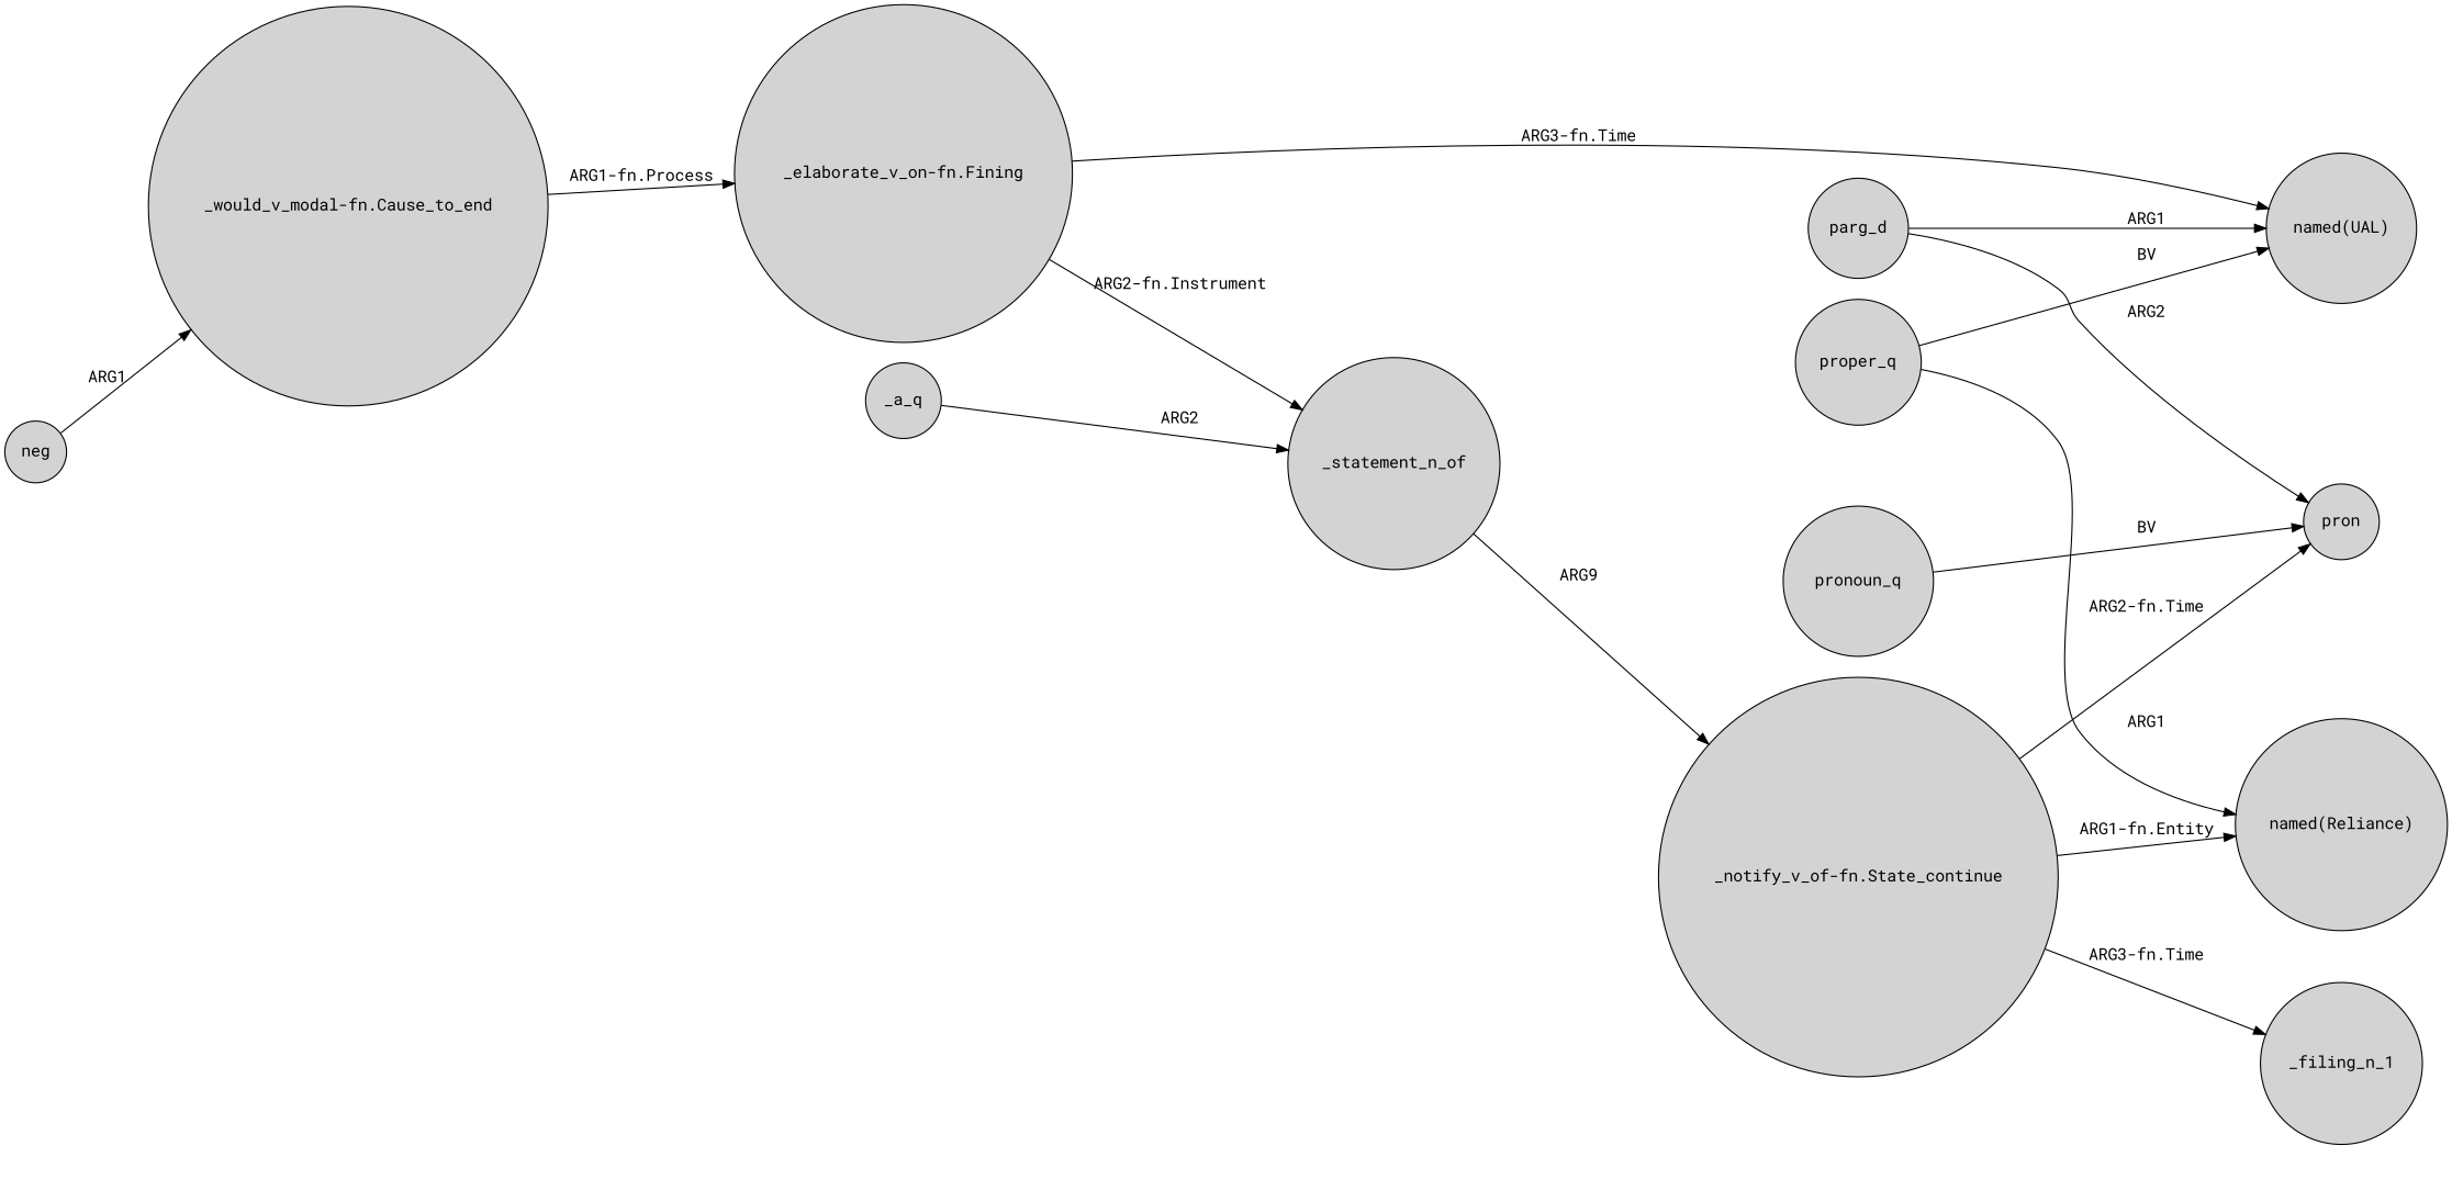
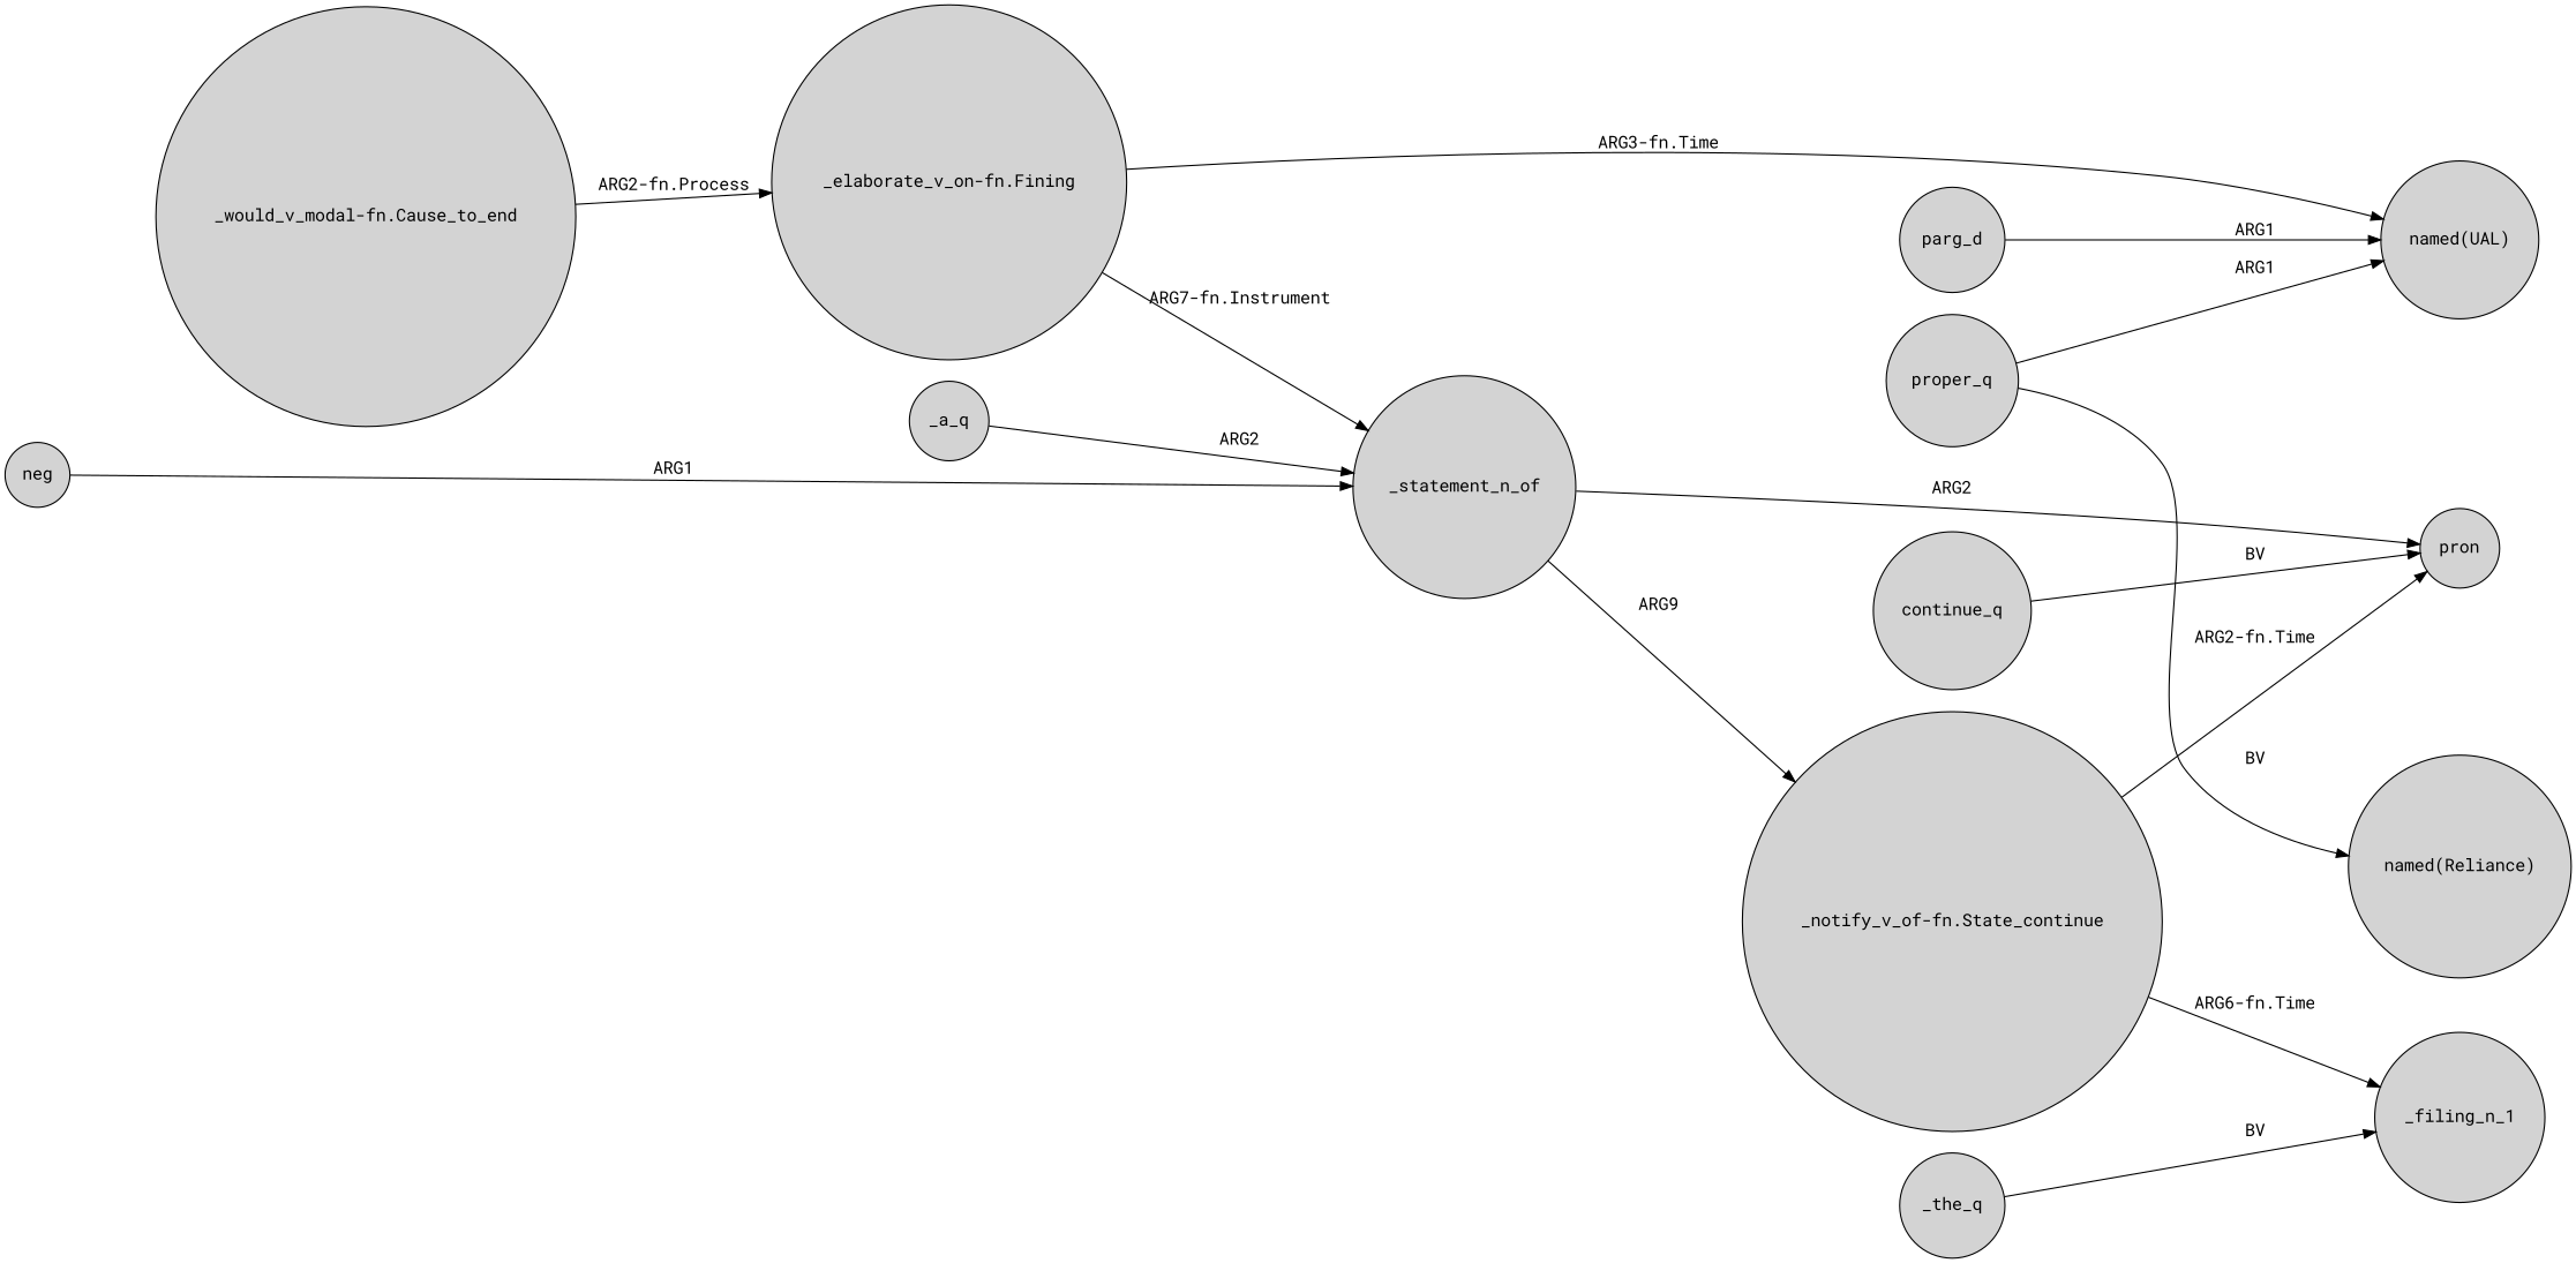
  digraph {
    fontname="Roboto Mono"
    rankdir=LR
    node [fontname="Roboto Mono" shape=circle style=filled]
    edge [fontname="Roboto Mono"]
    "_elaborate_v_on-fn.Fining"
    _statement_n_of
    "named(UAL)"
    "_notify_v_of-fn.State_continue"
    pron
    "named(Reliance)"
    _filing_n_1
    parg_d
    neg
    "_would_v_modal-fn.Cause_to_end"
+   _the_q
    proper_q
-   pronoun_q
+   pronoun_q [label=continue_q]
    _a_q
-   "_elaborate_v_on-fn.Fining" -> _statement_n_of [label="ARG2-fn.Instrument"]
+   "_elaborate_v_on-fn.Fining" -> _statement_n_of [label="ARG7-fn.Instrument"]
    "_elaborate_v_on-fn.Fining" -> "named(UAL)" [label="ARG3-fn.Time"]
    _statement_n_of -> "_notify_v_of-fn.State_continue" [label=ARG9]
    "_notify_v_of-fn.State_continue" -> pron [label="ARG2-fn.Time"]
-   "_notify_v_of-fn.State_continue" -> "named(Reliance)" [label="ARG1-fn.Entity"]
-   "_notify_v_of-fn.State_continue" -> _filing_n_1 [label="ARG3-fn.Time"]
+   "_notify_v_of-fn.State_continue" -> _filing_n_1 [label="ARG6-fn.Time"]
    parg_d -> "named(UAL)" [label=ARG1]
-   parg_d -> pron [label=ARG2]
-   neg -> "_would_v_modal-fn.Cause_to_end" [label=ARG1]
-   "_would_v_modal-fn.Cause_to_end" -> "_elaborate_v_on-fn.Fining" [label="ARG1-fn.Process"]
-   proper_q -> "named(UAL)" [label=BV]
-   proper_q -> "named(Reliance)" [label=ARG1]
+   _statement_n_of -> pron [label=ARG2]
+   neg -> _statement_n_of [label=ARG1]
+   "_would_v_modal-fn.Cause_to_end" -> "_elaborate_v_on-fn.Fining" [label="ARG2-fn.Process"]
+   _the_q -> _filing_n_1 [label=BV]
+   proper_q -> "named(UAL)" [label=ARG1]
+   proper_q -> "named(Reliance)" [label=BV]
    pronoun_q -> pron [label=BV]
    _a_q -> _statement_n_of [label=ARG2]
  }
